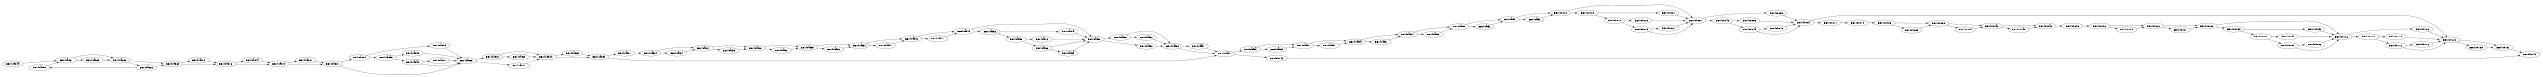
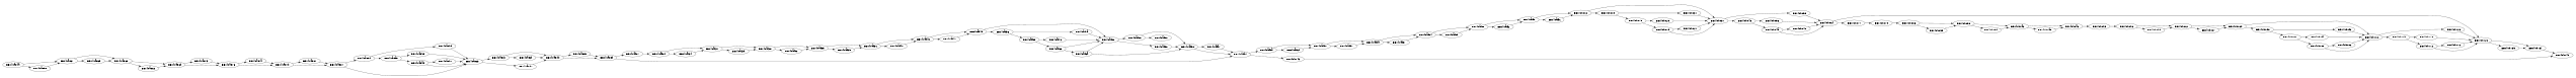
  digraph {
    fontname="DejaVu Serif"
    rankdir=LR
    node [fontname="DejaVu Serif"]
    edge [fontname="DejaVu Serif"]
    BB_40ae4a
    BB_40ae5e
    BB_40ae61
    BB_40ae65
    BB_40ae68
    BB_40ae6c
    BB_40ae6f
    BB_40ae73
    BB_40ae76
    BB_40ae7a
    BB_40ae7d
    BB_40ae81
    BB_40ae87
    BB_40ae9d
    BB_40aec3
    BB_40aea5
    BB_40aebd
    BB_40aecb
    BB_40aed7
    BB_40aead
    BB_40aeb9
    BB_40aecf
    BB_40aedd
    BB_40aeb1
    BB_40aee9
    BB_40aeef
    BB_40af07
    BB_40afad
    BB_40af0d
    BB_40afba
    BB_40b143
    BB_40af24
    BB_40af27
    BB_40afcd
    BB_40afd0
    BB_40b145
    BB_40af2b
    BB_40af2e
    BB_40af32
    BB_40af35
    BB_40af39
    BB_40af3c
    BB_40af40
    BB_40af43
    BB_40af47
    BB_40af4d
    BB_40af56
    BB_40af80
    BB_40af5e
    BB_40af7a
    BB_40af88
    BB_40af98
    BB_40af66
    BB_40af72
    BB_40af90
    BB_40af9e
    BB_40af6a
    BB_40afa7
    BB_40afd7
    BB_40afda
    BB_40afe1
    BB_40afe4
    BB_40afeb
    BB_40afee
    BB_40aff2
    BB_40aff5
    BB_40affc
    BB_40b002
    BB_40b00d
    BB_40b037
    BB_40b015
    BB_40b031
    BB_40b043
    BB_40b05e
    BB_40b01d
    BB_40b029
    BB_40b04a
    BB_40b056
    BB_40b064
    BB_40b021
    BB_40b04e
    BB_40b077
    BB_40b12c
    BB_40b07d
    BB_40b139
    BB_40b13f
    BB_40b086
    BB_40b095
    BB_40b098
    BB_40b09f
    BB_40b0a2
    BB_40b0a9
    BB_40b0ac
    BB_40b0b3
    BB_40b0b6
    BB_40b0bd
    BB_40b0c0
    BB_40b0c7
    BB_40b0cd
    BB_40b0d8
    BB_40b102
    BB_40b0e0
    BB_40b0fc
    BB_40b10b
    BB_40b126
    BB_40b0e8
    BB_40b0f4
    BB_40b112
    BB_40b11e
    BB_40b0ec
    BB_40b116
-   BB_40ae6c -> BB_40ae5e
+   BB_40ae4a -> BB_40ae5e
    BB_40ae4a -> BB_40ae61
    BB_40ae5e -> BB_40ae61
    BB_40ae61 -> BB_40ae65
    BB_40ae61 -> BB_40ae68
    BB_40ae65 -> BB_40ae68
    BB_40ae68 -> BB_40ae6c
    BB_40ae68 -> BB_40ae6f
    BB_40ae6c -> BB_40ae6f
    BB_40ae6f -> BB_40ae73
    BB_40ae6f -> BB_40ae76
    BB_40ae73 -> BB_40ae76
    BB_40ae76 -> BB_40ae7a
    BB_40ae76 -> BB_40ae7d
    BB_40ae7a -> BB_40ae7d
    BB_40ae7d -> BB_40ae81
    BB_40ae7d -> BB_40ae87
    BB_40ae81 -> BB_40ae87
    BB_40ae87 -> BB_40ae9d
    BB_40ae87 -> BB_40aec3
    BB_40ae9d -> BB_40aea5
    BB_40ae9d -> BB_40aebd
    BB_40aec3 -> BB_40aecb
    BB_40aec3 -> BB_40aed7
    BB_40aea5 -> BB_40aead
    BB_40aea5 -> BB_40aeb9
    BB_40aebd -> BB_40aec3
    BB_40aecb -> BB_40aecf
    BB_40aecb -> BB_40aedd
    BB_40aed7 -> BB_40aedd
    BB_40aead -> BB_40aec3
    BB_40aead -> BB_40aeb1
    BB_40aeb9 -> BB_40aec3
    BB_40aecf -> BB_40aedd
    BB_40aedd -> BB_40aee9
    BB_40aedd -> BB_40aeef
    BB_40aeb1 -> BB_40aec3
    BB_40aee9 -> BB_40aeef
    BB_40aeef -> BB_40af07
    BB_40aeef -> BB_40afad
    BB_40af07 -> BB_40af0d
    BB_40afad -> BB_40afba
    BB_40afad -> BB_40b143
    BB_40af0d -> BB_40af24
    BB_40af0d -> BB_40af27
    BB_40afba -> BB_40afcd
    BB_40afba -> BB_40afd0
    BB_40b143 -> BB_40b145
    BB_40af24 -> BB_40af27
    BB_40af27 -> BB_40af2b
    BB_40af27 -> BB_40af2e
    BB_40afcd -> BB_40afd0
    BB_40afd0 -> BB_40afd7
    BB_40afd0 -> BB_40afda
    BB_40af2b -> BB_40af2e
    BB_40af2e -> BB_40af32
    BB_40af2e -> BB_40af35
    BB_40af32 -> BB_40af35
    BB_40af35 -> BB_40af39
    BB_40af35 -> BB_40af3c
    BB_40af39 -> BB_40af3c
    BB_40af3c -> BB_40af40
    BB_40af3c -> BB_40af43
    BB_40af40 -> BB_40af43
    BB_40af43 -> BB_40af47
    BB_40af43 -> BB_40af4d
    BB_40af47 -> BB_40af4d
    BB_40af4d -> BB_40af56
    BB_40af4d -> BB_40af80
    BB_40af56 -> BB_40af5e
    BB_40af56 -> BB_40af7a
    BB_40af80 -> BB_40af88
    BB_40af80 -> BB_40af98
    BB_40af5e -> BB_40af66
    BB_40af5e -> BB_40af72
    BB_40af7a -> BB_40af80
    BB_40af88 -> BB_40af90
    BB_40af88 -> BB_40af9e
    BB_40af98 -> BB_40af9e
    BB_40af66 -> BB_40af80
    BB_40af66 -> BB_40af6a
    BB_40af72 -> BB_40af80
-   BB_40af90 -> BB_40af9e
+   BB_40af6a -> BB_40af9e
    BB_40af9e -> BB_40afad
    BB_40af9e -> BB_40afa7
    BB_40af6a -> BB_40af80
    BB_40afa7 -> BB_40afad
    BB_40afd7 -> BB_40afda
    BB_40afda -> BB_40afe1
    BB_40afda -> BB_40afe4
    BB_40afe1 -> BB_40afe4
    BB_40afe4 -> BB_40afeb
    BB_40afe4 -> BB_40afee
    BB_40afeb -> BB_40afee
    BB_40afee -> BB_40aff2
    BB_40afee -> BB_40aff5
    BB_40aff2 -> BB_40aff5
    BB_40aff5 -> BB_40affc
    BB_40aff5 -> BB_40b002
    BB_40affc -> BB_40b002
    BB_40b002 -> BB_40b00d
    BB_40b002 -> BB_40b037
    BB_40b00d -> BB_40b015
    BB_40b00d -> BB_40b031
    BB_40b037 -> BB_40b043
    BB_40b037 -> BB_40b05e
    BB_40b015 -> BB_40b01d
    BB_40b015 -> BB_40b029
    BB_40b031 -> BB_40b037
    BB_40b043 -> BB_40b04a
    BB_40b043 -> BB_40b056
    BB_40b05e -> BB_40b064
    BB_40b01d -> BB_40b037
    BB_40b01d -> BB_40b021
    BB_40b029 -> BB_40b037
    BB_40b04a -> BB_40b064
    BB_40b04a -> BB_40b04e
    BB_40b056 -> BB_40b064
    BB_40b064 -> BB_40b077
    BB_40b064 -> BB_40b12c
    BB_40b021 -> BB_40b037
    BB_40b04e -> BB_40b064
    BB_40b077 -> BB_40b07d
    BB_40b12c -> BB_40b139
    BB_40b12c -> BB_40b13f
    BB_40b07d -> BB_40b086
    BB_40b139 -> BB_40b13f
    BB_40b13f -> BB_40b145
    BB_40b086 -> BB_40b095
    BB_40b086 -> BB_40b098
    BB_40b095 -> BB_40b098
    BB_40b098 -> BB_40b09f
    BB_40b098 -> BB_40b0a2
    BB_40b09f -> BB_40b0a2
    BB_40b0a2 -> BB_40b0a9
    BB_40b0a2 -> BB_40b0ac
    BB_40b0a9 -> BB_40b0ac
    BB_40b0ac -> BB_40b0b3
    BB_40b0b3 -> BB_40b0b6
    BB_40b0b6 -> BB_40b0bd
    BB_40b0b6 -> BB_40b0c0
    BB_40b0bd -> BB_40b0c0
    BB_40b0c0 -> BB_40b0c7
    BB_40b0c0 -> BB_40b0cd
    BB_40b0c7 -> BB_40b0cd
    BB_40b0cd -> BB_40b0d8
    BB_40b0cd -> BB_40b102
    BB_40b0d8 -> BB_40b0e0
    BB_40b0d8 -> BB_40b0fc
    BB_40b102 -> BB_40b10b
    BB_40b102 -> BB_40b126
    BB_40b0e0 -> BB_40b0e8
    BB_40b0e0 -> BB_40b0f4
    BB_40b0fc -> BB_40b102
    BB_40b10b -> BB_40b112
    BB_40b10b -> BB_40b11e
    BB_40b126 -> BB_40b12c
    BB_40b0e8 -> BB_40b102
    BB_40b0e8 -> BB_40b0ec
    BB_40b0f4 -> BB_40b102
    BB_40b112 -> BB_40b12c
    BB_40b112 -> BB_40b116
    BB_40b11e -> BB_40b12c
    BB_40b0ec -> BB_40b102
    BB_40b116 -> BB_40b12c
  }
